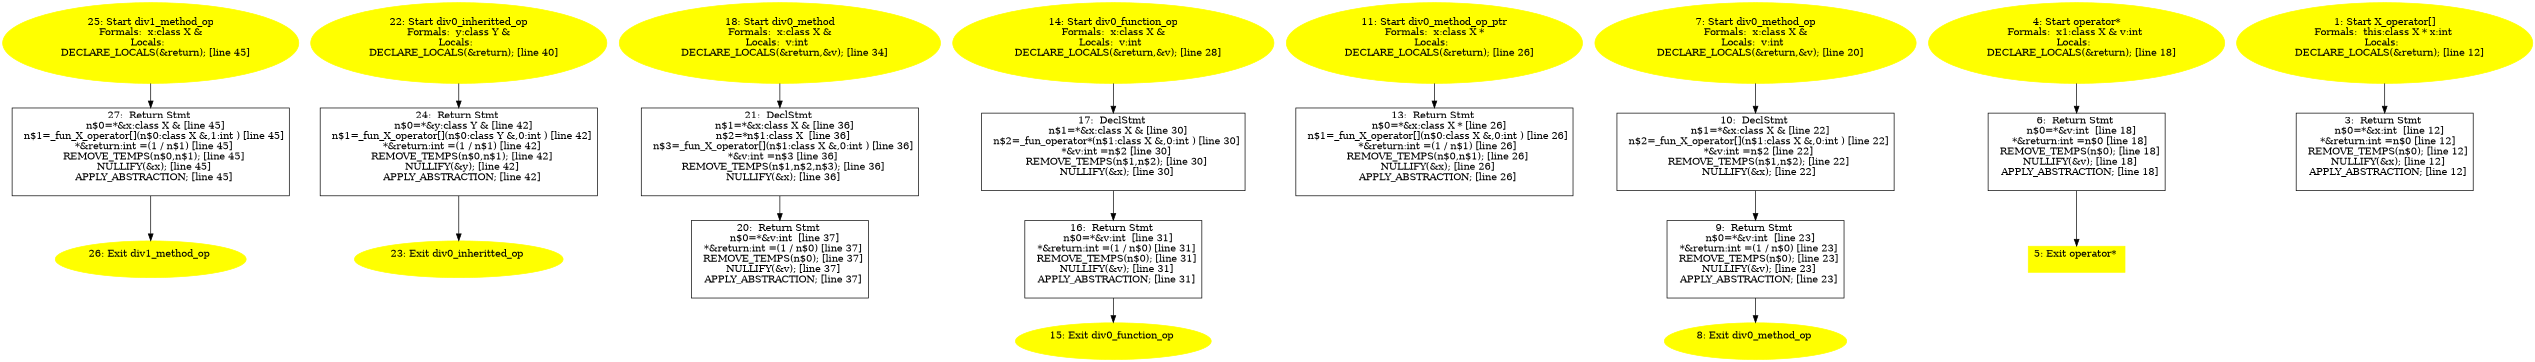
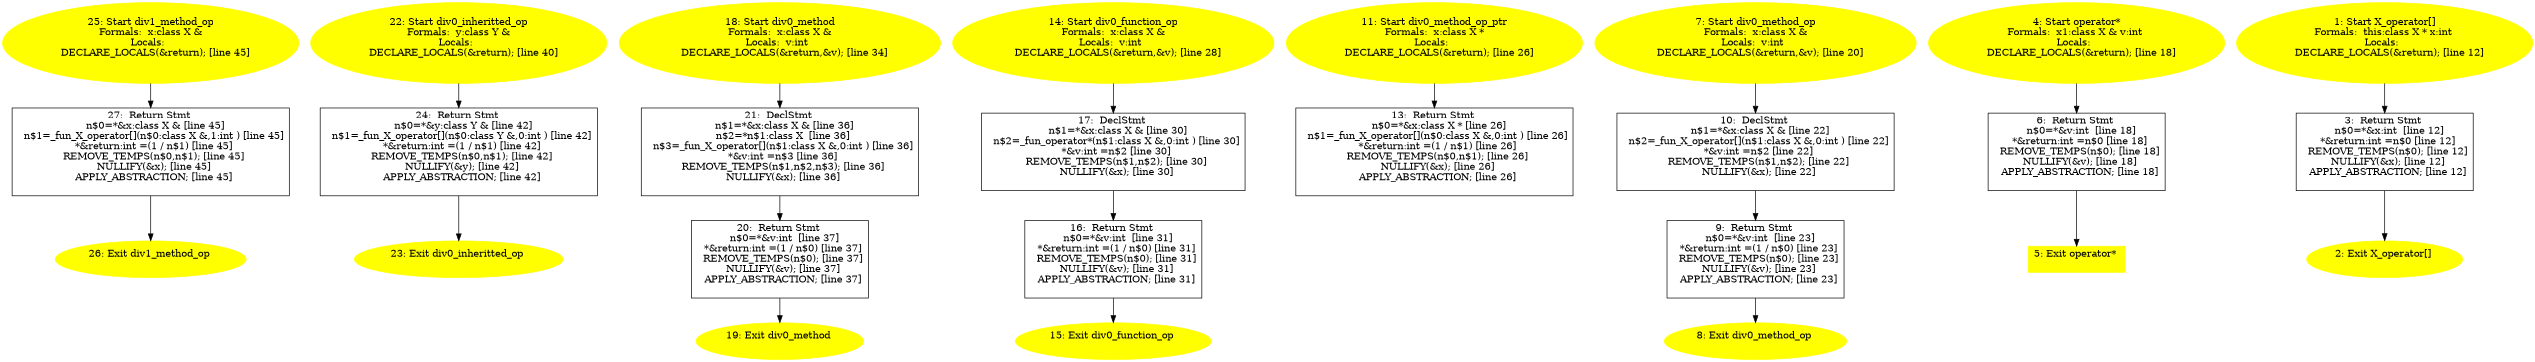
  digraph {
    node [color=yellow style=filled]
    n1 [label="27:  Return Stmt \n   n$0=*&x:class X & [line 45]\n  n$1=_fun_X_operator[](n$0:class X &,1:int ) [line 45]\n  *&return:int =(1 / n$1) [line 45]\n  REMOVE_TEMPS(n$0,n$1); [line 45]\n  NULLIFY(&x); [line 45]\n  APPLY_ABSTRACTION; [line 45]\n " shape=box color="" style=""]
    n2 [label="26: Exit div1_method_op \n  "]
    n3 [label="25: Start div1_method_op\nFormals:  x:class X &\nLocals:  \n   DECLARE_LOCALS(&return); [line 45]\n "]
    n4 [label="24:  Return Stmt \n   n$0=*&y:class Y & [line 42]\n  n$1=_fun_X_operator[](n$0:class Y &,0:int ) [line 42]\n  *&return:int =(1 / n$1) [line 42]\n  REMOVE_TEMPS(n$0,n$1); [line 42]\n  NULLIFY(&y); [line 42]\n  APPLY_ABSTRACTION; [line 42]\n " shape=box color="" style=""]
    n5 [label="23: Exit div0_inheritted_op \n  "]
    n6 [label="22: Start div0_inheritted_op\nFormals:  y:class Y &\nLocals:  \n   DECLARE_LOCALS(&return); [line 40]\n "]
    n7 [label="21:  DeclStmt \n   n$1=*&x:class X & [line 36]\n  n$2=*n$1:class X  [line 36]\n  n$3=_fun_X_operator[](n$1:class X &,0:int ) [line 36]\n  *&v:int =n$3 [line 36]\n  REMOVE_TEMPS(n$1,n$2,n$3); [line 36]\n  NULLIFY(&x); [line 36]\n " shape=box color="" style=""]
    n8 [label="20:  Return Stmt \n   n$0=*&v:int  [line 37]\n  *&return:int =(1 / n$0) [line 37]\n  REMOVE_TEMPS(n$0); [line 37]\n  NULLIFY(&v); [line 37]\n  APPLY_ABSTRACTION; [line 37]\n " shape=box color="" style=""]
+   n9 [label="19: Exit div0_method \n  "]
    n10 [label="18: Start div0_method\nFormals:  x:class X &\nLocals:  v:int  \n   DECLARE_LOCALS(&return,&v); [line 34]\n "]
    n11 [label="17:  DeclStmt \n   n$1=*&x:class X & [line 30]\n  n$2=_fun_operator*(n$1:class X &,0:int ) [line 30]\n  *&v:int =n$2 [line 30]\n  REMOVE_TEMPS(n$1,n$2); [line 30]\n  NULLIFY(&x); [line 30]\n " shape=box color="" style=""]
    n12 [label="16:  Return Stmt \n   n$0=*&v:int  [line 31]\n  *&return:int =(1 / n$0) [line 31]\n  REMOVE_TEMPS(n$0); [line 31]\n  NULLIFY(&v); [line 31]\n  APPLY_ABSTRACTION; [line 31]\n " shape=box color="" style=""]
    n13 [label="15: Exit div0_function_op \n  "]
    n14 [label="14: Start div0_function_op\nFormals:  x:class X &\nLocals:  v:int  \n   DECLARE_LOCALS(&return,&v); [line 28]\n "]
    n15 [label="13:  Return Stmt \n   n$0=*&x:class X * [line 26]\n  n$1=_fun_X_operator[](n$0:class X &,0:int ) [line 26]\n  *&return:int =(1 / n$1) [line 26]\n  REMOVE_TEMPS(n$0,n$1); [line 26]\n  NULLIFY(&x); [line 26]\n  APPLY_ABSTRACTION; [line 26]\n " shape=box color="" style=""]
    n16 [label="11: Start div0_method_op_ptr\nFormals:  x:class X *\nLocals:  \n   DECLARE_LOCALS(&return); [line 26]\n "]
    n17 [label="10:  DeclStmt \n   n$1=*&x:class X & [line 22]\n  n$2=_fun_X_operator[](n$1:class X &,0:int ) [line 22]\n  *&v:int =n$2 [line 22]\n  REMOVE_TEMPS(n$1,n$2); [line 22]\n  NULLIFY(&x); [line 22]\n " shape=box color="" style=""]
    n18 [label="9:  Return Stmt \n   n$0=*&v:int  [line 23]\n  *&return:int =(1 / n$0) [line 23]\n  REMOVE_TEMPS(n$0); [line 23]\n  NULLIFY(&v); [line 23]\n  APPLY_ABSTRACTION; [line 23]\n " shape=box color="" style=""]
    n19 [label="8: Exit div0_method_op \n  "]
    n20 [label="7: Start div0_method_op\nFormals:  x:class X &\nLocals:  v:int  \n   DECLARE_LOCALS(&return,&v); [line 20]\n "]
    n21 [label="6:  Return Stmt \n   n$0=*&v:int  [line 18]\n  *&return:int =n$0 [line 18]\n  REMOVE_TEMPS(n$0); [line 18]\n  NULLIFY(&v); [line 18]\n  APPLY_ABSTRACTION; [line 18]\n " shape=box color="" style=""]
    n22 [label="5: Exit operator* \n  " shape=box]
    n23 [label="4: Start operator*\nFormals:  x1:class X & v:int \nLocals:  \n   DECLARE_LOCALS(&return); [line 18]\n "]
    n24 [label="3:  Return Stmt \n   n$0=*&x:int  [line 12]\n  *&return:int =n$0 [line 12]\n  REMOVE_TEMPS(n$0); [line 12]\n  NULLIFY(&x); [line 12]\n  APPLY_ABSTRACTION; [line 12]\n " shape=box color="" style=""]
+   n25 [label="2: Exit X_operator[] \n  "]
    n26 [label="1: Start X_operator[]\nFormals:  this:class X * x:int \nLocals:  \n   DECLARE_LOCALS(&return); [line 12]\n "]
    n1 -> n2
    n3 -> n1
    n4 -> n5
    n6 -> n4
    n7 -> n8
+   n8 -> n9
    n10 -> n7
    n11 -> n12
    n12 -> n13
    n14 -> n11
    n16 -> n15
    n17 -> n18
    n18 -> n19
    n20 -> n17
    n21 -> n22
    n23 -> n21
+   n24 -> n25
    n26 -> n24
  }
